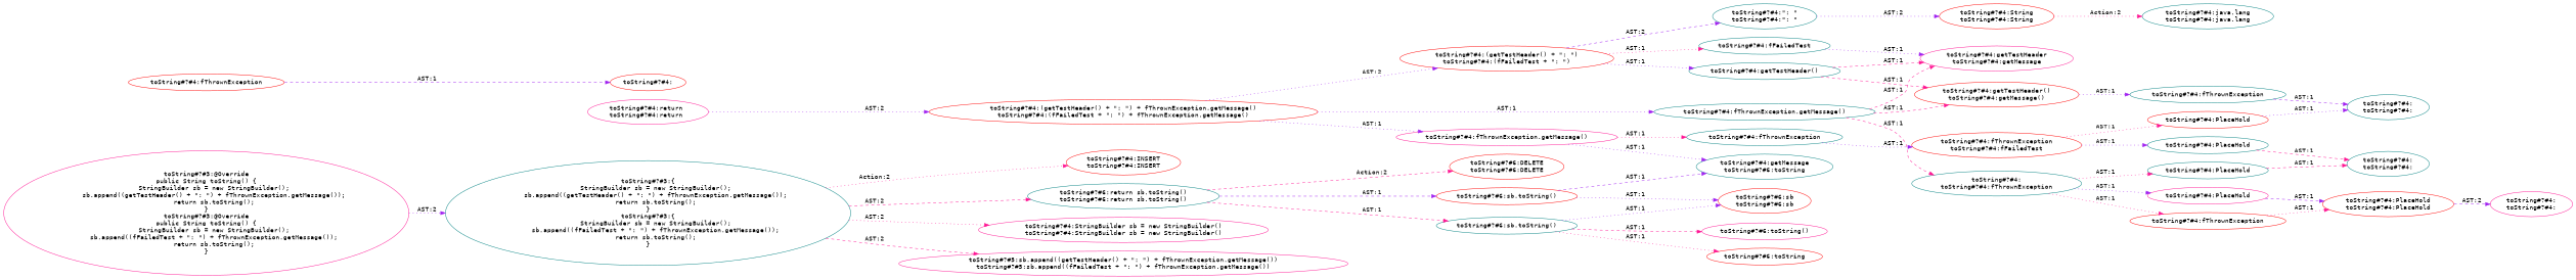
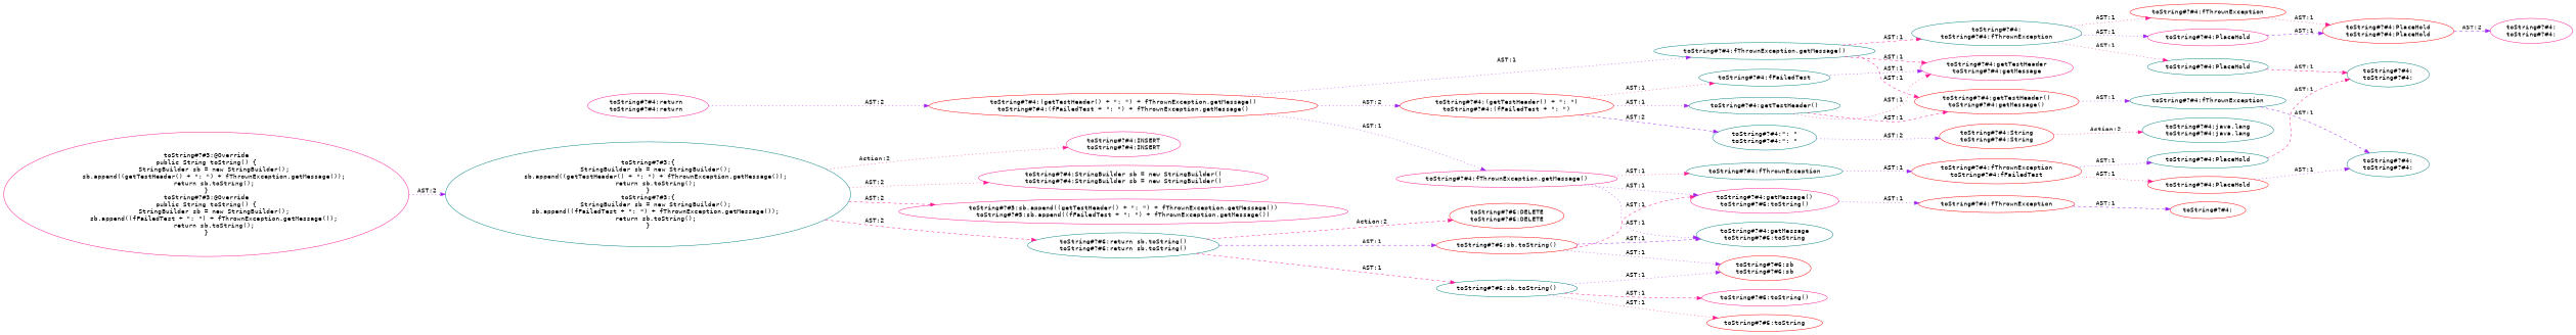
  digraph {
    fontname="DejaVu Sans Mono"
    rankdir=LR
    node [color=teal fontname="DejaVu Sans Mono" shape=ellipse]
    edge [color=purple fontname="DejaVu Sans Mono" style=dotted]
    n1 [color=red label="toString#?#6:DELETE\ntoString#?#6:DELETE"]
    n2 [label="toString#?#6:return sb.toString()\ntoString#?#6:return sb.toString()"]
    n3 [label="toString#?#6:sb.toString()"]
    n4 [color=red label="toString#?#6:sb.toString()"]
    n5 [color=red label="toString#?#6:toString"]
    n6 [color=red label="toString#?#6:sb\ntoString#?#6:sb"]
    n7 [color=deeppink label="toString#?#6:toString()"]
    n8 [label="toString#?#4:getMessage\ntoString#?#6:toString"]
+   n9 [color=deeppink label="toString#?#4:getMessage()\ntoString#?#6:toString()"]
    n10 [label="toString#?#3:\{\n    StringBuilder sb = new StringBuilder();\n    sb.append((getTestHeader() + \": \") + fThrownException.getMessage());\n    return sb.toString();\n\}\ntoString#?#3:\{\n    StringBuilder sb = new StringBuilder();\n    sb.append((fFailedTest + \": \") + fThrownException.getMessage());\n    return sb.toString();\n\}"]
    n11 [color=deeppink label="toString#?#4:StringBuilder sb = new StringBuilder()\ntoString#?#4:StringBuilder sb = new StringBuilder()"]
    n12 [color=deeppink label="toString#?#5:sb.append((getTestHeader() + \": \") + fThrownException.getMessage())\ntoString#?#5:sb.append((fFailedTest + \": \") + fThrownException.getMessage())"]
-   n13 [color=red label="toString#?#4:INSERT\ntoString#?#4:INSERT"]
+   n13 [color=deeppink label="toString#?#4:INSERT\ntoString#?#4:INSERT"]
    n14 [color=deeppink label="toString#?#3:@Override\npublic String toString() \{\n    StringBuilder sb = new StringBuilder();\n    sb.append((getTestHeader() + \": \") + fThrownException.getMessage());\n    return sb.toString();\n\}\ntoString#?#3:@Override\npublic String toString() \{\n    StringBuilder sb = new StringBuilder();\n    sb.append((fFailedTest + \": \") + fThrownException.getMessage());\n    return sb.toString();\n\}"]
    n15 [color=deeppink label="toString#?#4:return \ntoString#?#4:return "]
    n16 [color=red label="toString#?#4:(getTestHeader() + \": \") + fThrownException.getMessage()\ntoString#?#4:(fFailedTest + \": \") + fThrownException.getMessage()"]
    n17 [color=red label="toString#?#4:(getTestHeader() + \": \")\ntoString#?#4:(fFailedTest + \": \")"]
    n18 [color=deeppink label="toString#?#4:fThrownException.getMessage()"]
    n19 [label="toString#?#4:fThrownException.getMessage()"]
    n20 [label="toString#?#4:getTestHeader()"]
    n21 [label="toString#?#4:\": \"\ntoString#?#4:\": \""]
    n22 [label="toString#?#4:fFailedTest"]
    n23 [label="toString#?#4:fThrownException"]
    n24 [color=deeppink label="toString#?#4:getTestHeader\ntoString#?#4:getMessage"]
    n25 [label="toString#?#4:\ntoString#?#4:fThrownException"]
    n26 [color=red label="toString#?#4:getTestHeader()\ntoString#?#4:getMessage()"]
    n27 [color=red label="toString#?#4:String\ntoString#?#4:String"]
    n28 [label="toString#?#4:PlaceHold"]
    n29 [color=deeppink label="toString#?#4:PlaceHold"]
    n30 [color=red label="toString#?#4:fThrownException"]
    n31 [label="toString#?#4:fThrownException"]
    n32 [label="toString#?#4:\ntoString#?#4:"]
    n33 [color=red label="toString#?#4:PlaceHold\ntoString#?#4:PlaceHold"]
    n34 [color=deeppink label="toString#?#4:\ntoString#?#4:"]
    n35 [label="toString#?#4:\ntoString#?#4:"]
    n36 [label="toString#?#4:java.lang\ntoString#?#4:java.lang"]
    n37 [color=red label="toString#?#4:fThrownException\ntoString#?#4:fFailedTest"]
    n38 [color=red label="toString#?#4:fThrownException"]
    n39 [color=red label="toString#?#4:PlaceHold"]
    n40 [label="toString#?#4:PlaceHold"]
    n41 [color=red label="toString#?#4:"]
    n2 -> n1 [color=deeppink label="Action:2" style=dashed]
    n2 -> n3 [color=deeppink label="AST:1" style=dashed]
    n2 -> n4 [label="AST:1" style=dashed]
    n3 -> n5 [color=deeppink label="AST:1"]
    n3 -> n6 [label="AST:1"]
    n3 -> n7 [color=deeppink label="AST:1" style=dashed]
    n4 -> n6 [label="AST:1"]
    n4 -> n8 [label="AST:1" style=dashed]
+   n4 -> n9 [color=deeppink label="AST:1" style=dashed]
+   n9 -> n38 [label="AST:1"]
    n10 -> n2 [color=deeppink label="AST:2" style=dashed]
    n10 -> n11 [color=deeppink label="AST:2"]
    n10 -> n12 [color=deeppink label="AST:2" style=dashed]
    n10 -> n13 [color=deeppink label="Action:2"]
    n14 -> n10 [label="AST:2"]
    n15 -> n16 [label="AST:2"]
    n16 -> n17 [label="AST:2"]
    n16 -> n18 [label="AST:1"]
    n16 -> n19 [label="AST:1"]
    n17 -> n20 [label="AST:1"]
    n17 -> n21 [label="AST:2" style=dashed]
    n17 -> n22 [color=deeppink label="AST:1"]
    n18 -> n8 [label="AST:1"]
+   n18 -> n9 [label="AST:1"]
    n18 -> n23 [color=deeppink label="AST:1"]
    n19 -> n24 [color=deeppink label="AST:1" style=dashed]
    n19 -> n25 [color=deeppink label="AST:1" style=dashed]
    n19 -> n26 [color=deeppink label="AST:1" style=dashed]
-   n20 -> n24 [color=deeppink label="AST:1" style=dashed]
+   n20 -> n24 [color=deeppink label="AST:1"]
    n20 -> n26 [color=deeppink label="AST:1" style=dashed]
    n21 -> n27 [label="AST:2"]
    n22 -> n24 [label="AST:1"]
    n23 -> n37 [label="AST:1"]
    n25 -> n28 [color=deeppink label="AST:1"]
    n25 -> n29 [label="AST:1"]
    n25 -> n30 [color=deeppink label="AST:1"]
    n26 -> n31 [label="AST:1"]
    n27 -> n36 [color=deeppink label="Action:2"]
    n28 -> n32 [color=deeppink label="AST:1" style=dashed]
    n29 -> n33 [label="AST:1" style=dashed]
    n30 -> n33 [color=deeppink label="AST:1"]
    n31 -> n35 [label="AST:1" style=dashed]
    n33 -> n34 [label="AST:2" style=dashed]
    n37 -> n39 [color=deeppink label="AST:1"]
    n37 -> n40 [label="AST:1"]
    n38 -> n41 [label="AST:1" style=dashed]
    n39 -> n35 [label="AST:1"]
    n40 -> n32 [color=deeppink label="AST:1" style=dashed]
  }
